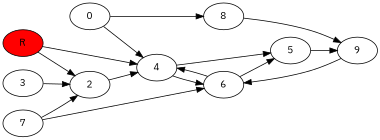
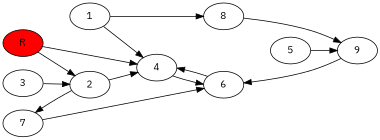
  digraph {
    fontname="IBM Plex Sans"
    rankdir=LR
    node [fontname="IBM Plex Sans"]
    edge [fontname="IBM Plex Sans"]
-   1 [label=0]
+   1
    4
    8
    6
    5
    9
    2
    3
    7
    R [fillcolor="#ff0000" style=filled]
    1 -> 4
    1 -> 8
    4 -> 6
-   4 -> 5
    8 -> 9
    6 -> 4
-   6 -> 5
    5 -> 9
    9 -> 6
    2 -> 4
    3 -> 2
    7 -> 6
-   7 -> 2
+   2 -> 7
    R -> 4
    R -> 2
  }
